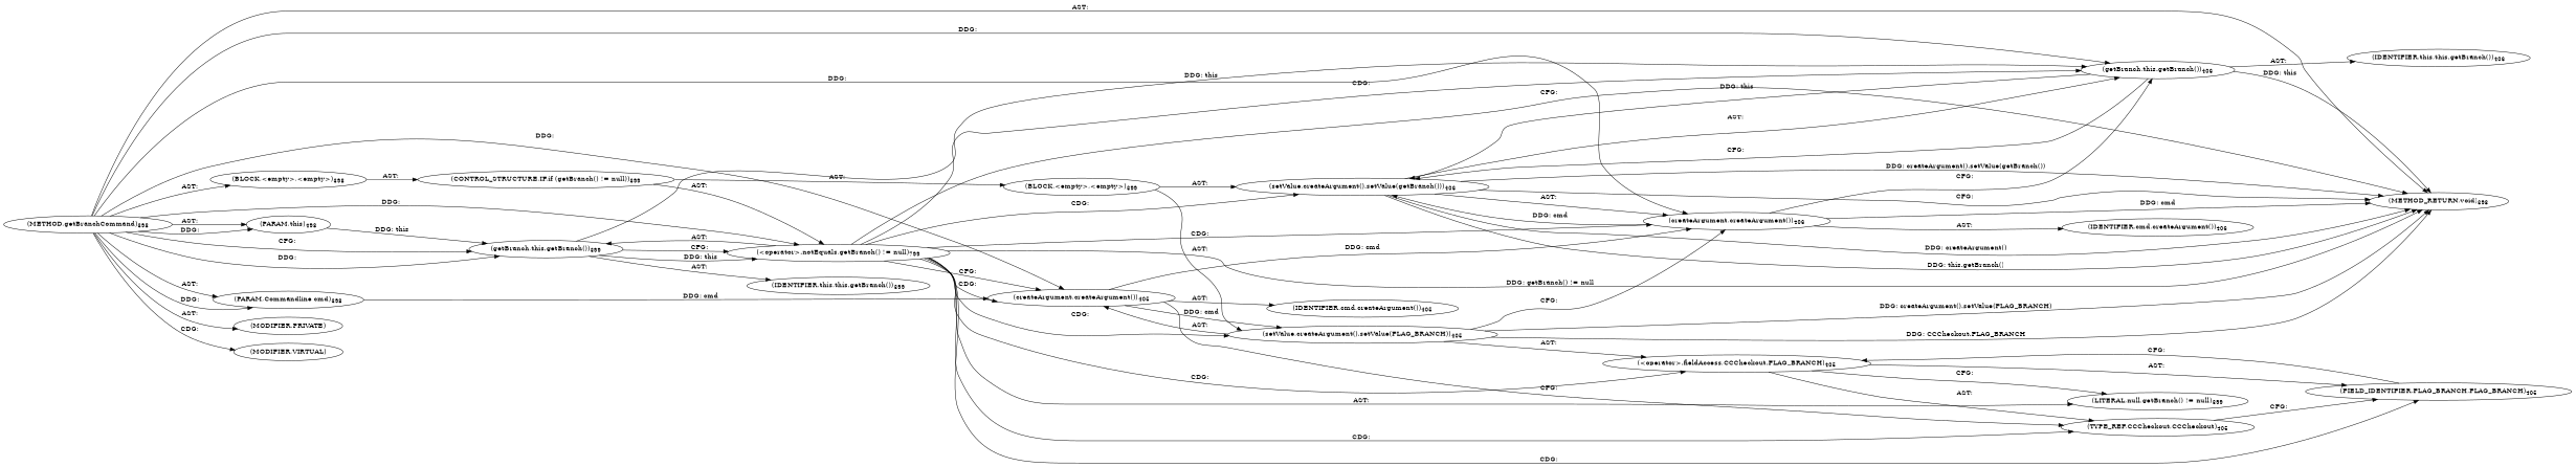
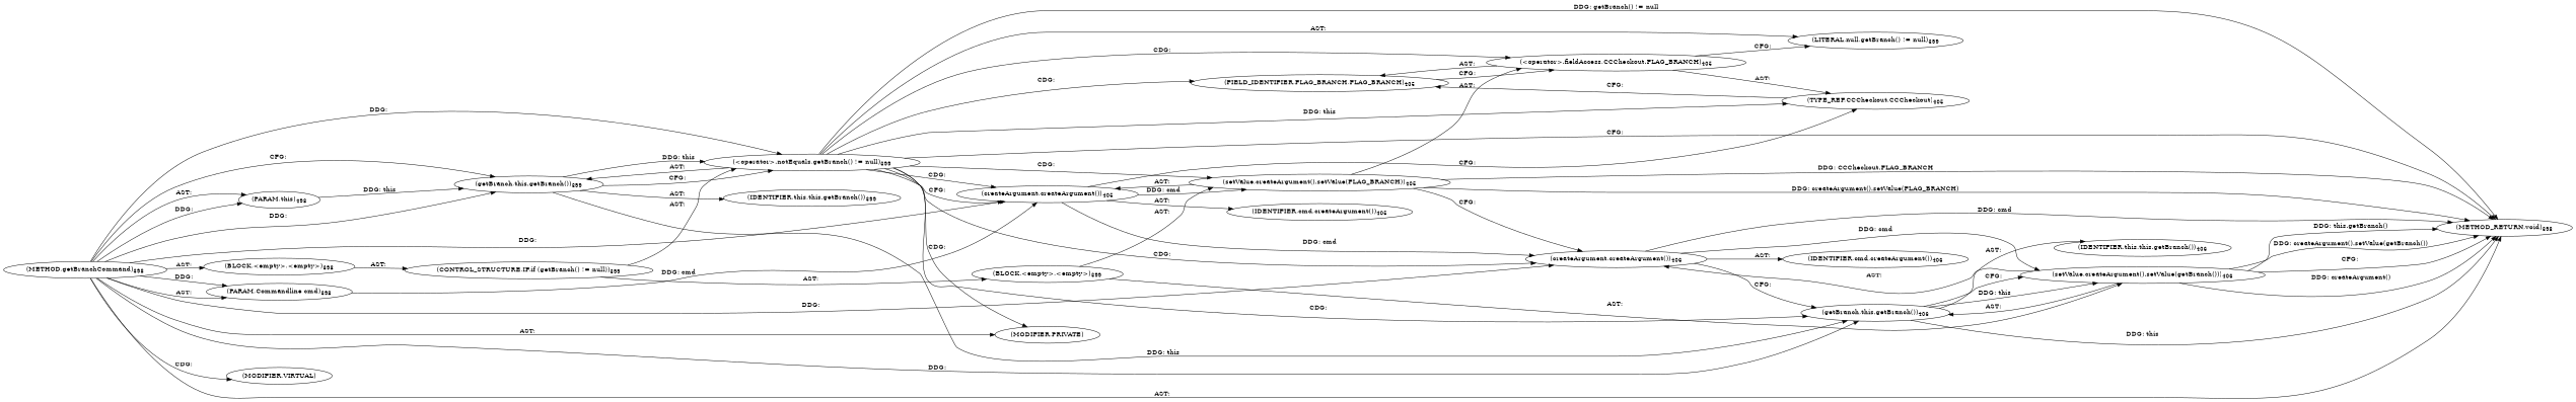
  digraph {
    rankdir=LR
    n1 [label=<(METHOD,getBranchCommand)<SUB>398</SUB>>]
    n2 [label=<(PARAM,this)<SUB>498</SUB>>]
    n3 [label=<(PARAM,Commandline cmd)<SUB>398</SUB>>]
    n4 [label=<(BLOCK,&lt;empty&gt;,&lt;empty&gt;)<SUB>398</SUB>>]
-   n5 [label=<(&lt;operator&gt;.notEquals,getBranch() != null)<SUB>799</SUB>>]
+   n5 [label=<(&lt;operator&gt;.notEquals,getBranch() != null)<SUB>399</SUB>>]
    n6 [label=<(getBranch,this.getBranch())<SUB>399</SUB>>]
    n7 [label=<(createArgument,createArgument())<SUB>405</SUB>>]
    n8 [label=<(createArgument,createArgument())<SUB>406</SUB>>]
    n9 [label=<(getBranch,this.getBranch())<SUB>406</SUB>>]
    n10 [label=<(MODIFIER,PRIVATE)>]
    n11 [label=<(MODIFIER,VIRTUAL)>]
    n12 [label=<(METHOD_RETURN,void)<SUB>398</SUB>>]
    n13 [label=<(CONTROL_STRUCTURE,IF,if (getBranch() != null))<SUB>399</SUB>>]
    n14 [label=<(LITERAL,null,getBranch() != null)<SUB>399</SUB>>]
    n15 [label=<(setValue,createArgument().setValue(FLAG_BRANCH))<SUB>405</SUB>>]
    n16 [label=<(&lt;operator&gt;.fieldAccess,CCCheckout.FLAG_BRANCH)<SUB>405</SUB>>]
    n17 [label=<(TYPE_REF,CCCheckout,CCCheckout)<SUB>405</SUB>>]
    n18 [label=<(FIELD_IDENTIFIER,FLAG_BRANCH,FLAG_BRANCH)<SUB>405</SUB>>]
    n19 [label=<(setValue,createArgument().setValue(getBranch()))<SUB>406</SUB>>]
    n20 [label=<(IDENTIFIER,this,this.getBranch())<SUB>399</SUB>>]
    n21 [label=<(IDENTIFIER,cmd,createArgument())<SUB>405</SUB>>]
    n22 [label=<(IDENTIFIER,cmd,createArgument())<SUB>406</SUB>>]
    n23 [label=<(IDENTIFIER,this,this.getBranch())<SUB>406</SUB>>]
    n24 [label=<(BLOCK,&lt;empty&gt;,&lt;empty&gt;)<SUB>399</SUB>>]
    n1 -> n2 [label="AST: "]
    n1 -> n2 [label="DDG: "]
    n1 -> n3 [label="AST: "]
    n1 -> n3 [label="DDG: "]
    n1 -> n4 [label="AST: "]
    n1 -> n5 [label="DDG: "]
    n1 -> n6 [label="CFG: "]
    n1 -> n6 [label="DDG: "]
    n1 -> n7 [label="DDG: "]
    n1 -> n8 [label="DDG: "]
    n1 -> n9 [label="DDG: "]
    n1 -> n10 [label="AST: "]
    n1 -> n11 [label="CDG: "]
    n1 -> n12 [label="AST: "]
    n2 -> n6 [label="DDG: this"]
    n3 -> n7 [label="DDG: cmd"]
    n4 -> n13 [label="AST: "]
    n5 -> n6 [label="AST: "]
    n5 -> n7 [label="CFG: "]
    n5 -> n7 [label="CDG: "]
    n5 -> n8 [label="CDG: "]
    n5 -> n9 [label="CDG: "]
    n5 -> n12 [label="CFG: "]
    n5 -> n12 [label="DDG: getBranch() != null"]
    n5 -> n14 [label="AST: "]
    n5 -> n15 [label="CDG: "]
    n5 -> n16 [label="CDG: "]
-   n5 -> n17 [label="CDG: "]
+   n5 -> n17 [label="DDG: this"]
    n5 -> n18 [label="CDG: "]
-   n5 -> n19 [label="CDG: "]
+   n5 -> n10 [label="CDG: "]
    n6 -> n5 [label="CFG: "]
    n6 -> n5 [label="DDG: this"]
    n6 -> n9 [label="DDG: this"]
    n6 -> n20 [label="AST: "]
    n7 -> n8 [label="DDG: cmd"]
    n7 -> n15 [label="DDG: cmd"]
    n7 -> n17 [label="CFG: "]
    n7 -> n21 [label="AST: "]
    n8 -> n9 [label="CFG: "]
    n8 -> n12 [label="DDG: cmd"]
    n8 -> n19 [label="DDG: cmd"]
    n8 -> n22 [label="AST: "]
    n9 -> n12 [label="DDG: this"]
    n9 -> n19 [label="CFG: "]
    n9 -> n19 [label="DDG: this"]
    n9 -> n23 [label="AST: "]
    n13 -> n5 [label="AST: "]
    n13 -> n24 [label="AST: "]
    n15 -> n7 [label="AST: "]
    n15 -> n8 [label="CFG: "]
    n15 -> n12 [label="DDG: CCCheckout.FLAG_BRANCH"]
    n15 -> n12 [label="DDG: createArgument().setValue(FLAG_BRANCH)"]
    n15 -> n16 [label="AST: "]
    n16 -> n14 [label="CFG: "]
    n16 -> n17 [label="AST: "]
    n16 -> n18 [label="AST: "]
    n17 -> n18 [label="CFG: "]
    n18 -> n16 [label="CFG: "]
    n19 -> n8 [label="AST: "]
    n19 -> n9 [label="AST: "]
    n19 -> n12 [label="CFG: "]
    n19 -> n12 [label="DDG: createArgument()"]
    n19 -> n12 [label="DDG: this.getBranch()"]
    n19 -> n12 [label="DDG: createArgument().setValue(getBranch())"]
    n24 -> n15 [label="AST: "]
    n24 -> n19 [label="AST: "]
  }
